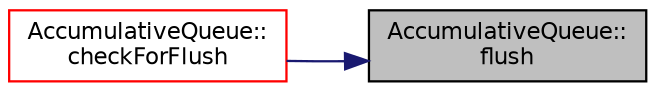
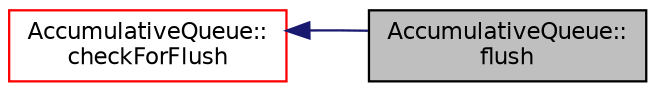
  digraph {
    rankdir=RL
    node [fontname=Helvetica fontsize=10 shape=record style=filled]
    n1 [color=black fillcolor=grey75 fontcolor=black height=0.2 label="AccumulativeQueue::\lflush" width=0.4]
    n2 [color=red fillcolor=white height=0.2 label="AccumulativeQueue::\lcheckForFlush" width=0.4]
-   n1 -> n2 [color=midnightblue dir=back fontname=Helvetica fontsize=10 labelfontname=Helvetica labelfontsize=10 style=solid]
+   n2 -> n1 [color=midnightblue dir=back fontname=Helvetica fontsize=10 labelfontname=Helvetica labelfontsize=10 style=solid]
  }
